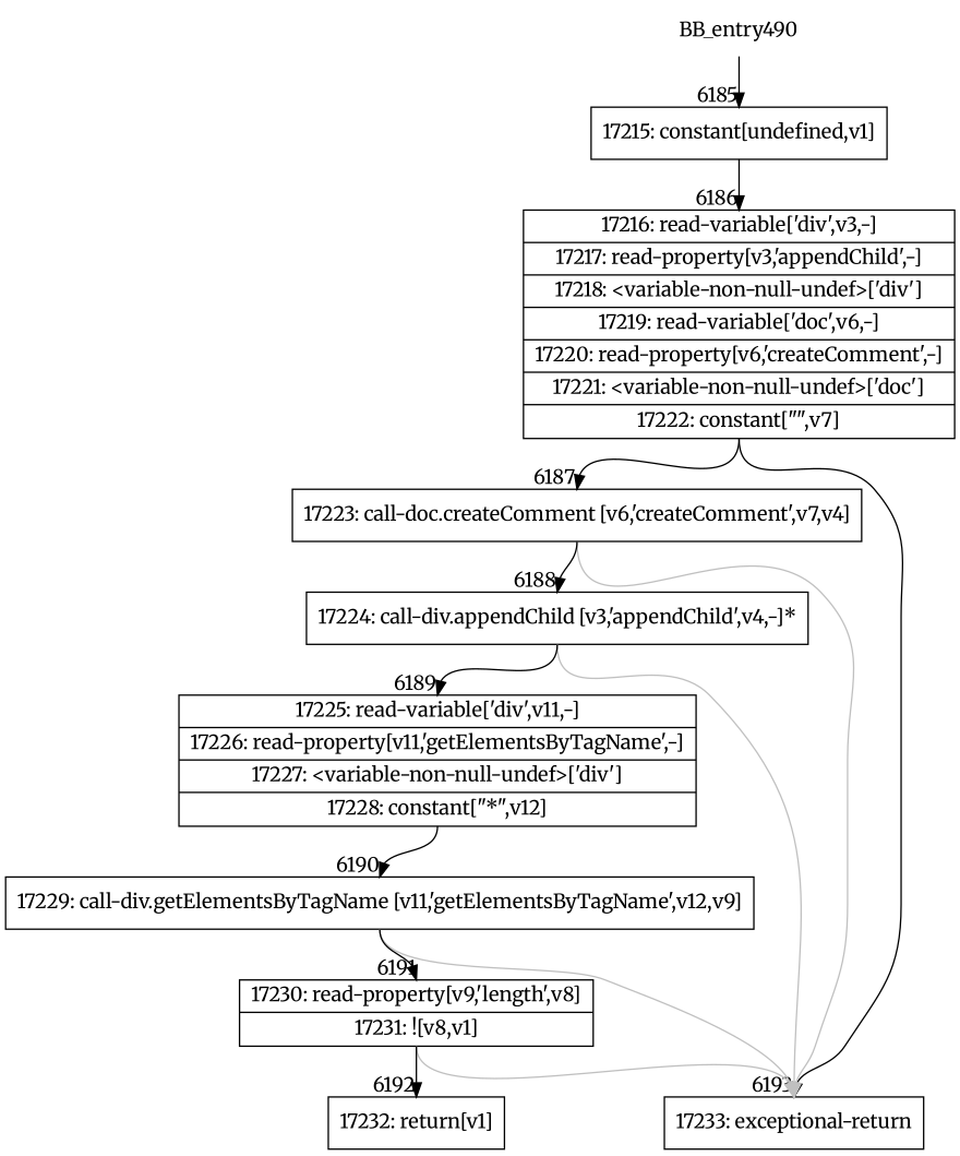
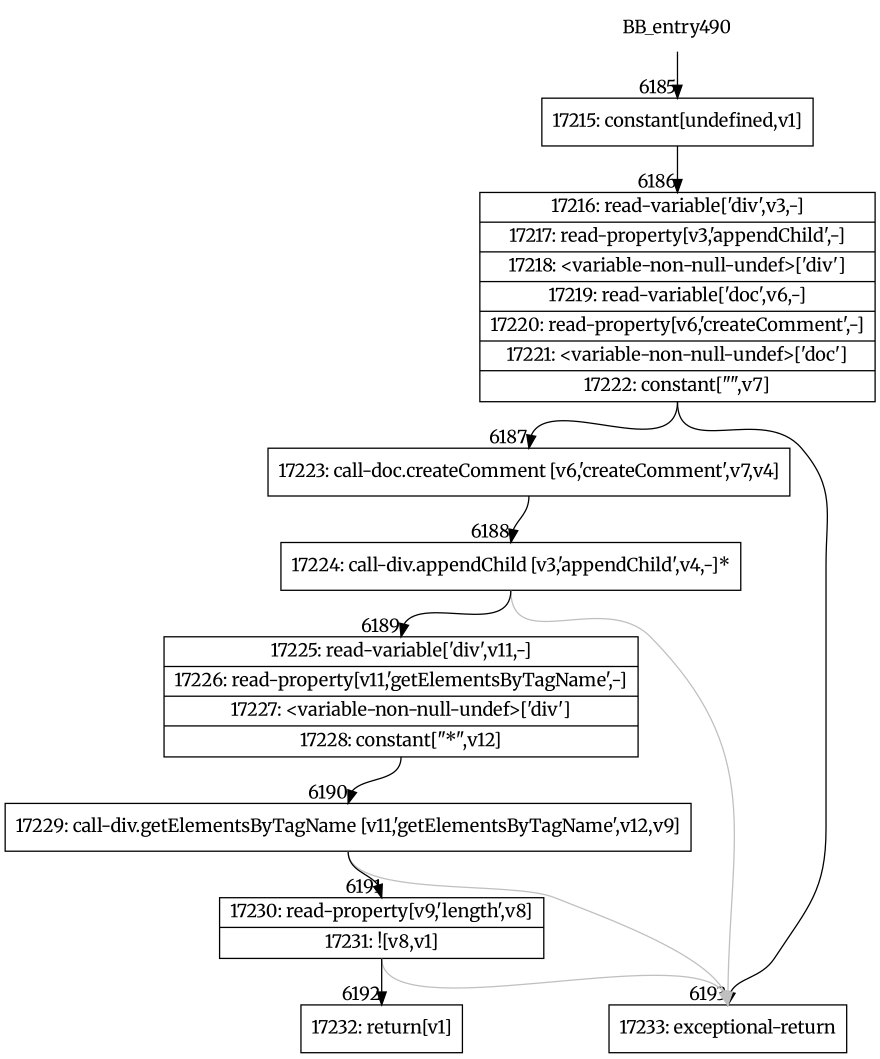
  digraph {
    fontname=Merriweather
    rankdir=TD
    node [fontname=Merriweather shape=record]
    edge [fontname=Merriweather headport=n tailport=s]
    BB_entry490 [shape=none]
    n2 [label="{17215: constant[undefined,v1]}"]
    n3 [label="{17216: read-variable['div',v3,-]|17217: read-property[v3,'appendChild',-]|17218: \<variable-non-null-undef\>['div']|17219: read-variable['doc',v6,-]|17220: read-property[v6,'createComment',-]|17221: \<variable-non-null-undef\>['doc']|17222: constant[\"\",v7]}"]
    n4 [label="{17223: call-doc.createComment [v6,'createComment',v7,v4]}"]
    n5 [label="{17233: exceptional-return}"]
    n6 [label="{17224: call-div.appendChild [v3,'appendChild',v4,-]*}"]
    n7 [label="{17225: read-variable['div',v11,-]|17226: read-property[v11,'getElementsByTagName',-]|17227: \<variable-non-null-undef\>['div']|17228: constant[\"*\",v12]}"]
    n8 [label="{17229: call-div.getElementsByTagName [v11,'getElementsByTagName',v12,v9]}"]
    n9 [label="{17230: read-property[v9,'length',v8]|17231: ![v8,v1]}"]
    n10 [label="{17232: return[v1]}"]
    BB_entry490 -> n2 [headlabel="    6185"]
    n2 -> n3 [headlabel="      6186"]
    n3 -> n4 [headlabel="      6187"]
    n3 -> n5 [color=black headlabel="      6193"]
-   n4 -> n5 [color=gray]
    n4 -> n6 [headlabel="      6188"]
    n6 -> n5 [color=gray]
    n6 -> n7 [headlabel="      6189"]
    n7 -> n8 [headlabel="      6190"]
    n8 -> n5 [color=gray]
    n8 -> n9 [headlabel="      6191"]
    n9 -> n5 [color=gray]
    n9 -> n10 [headlabel="      6192"]
  }
